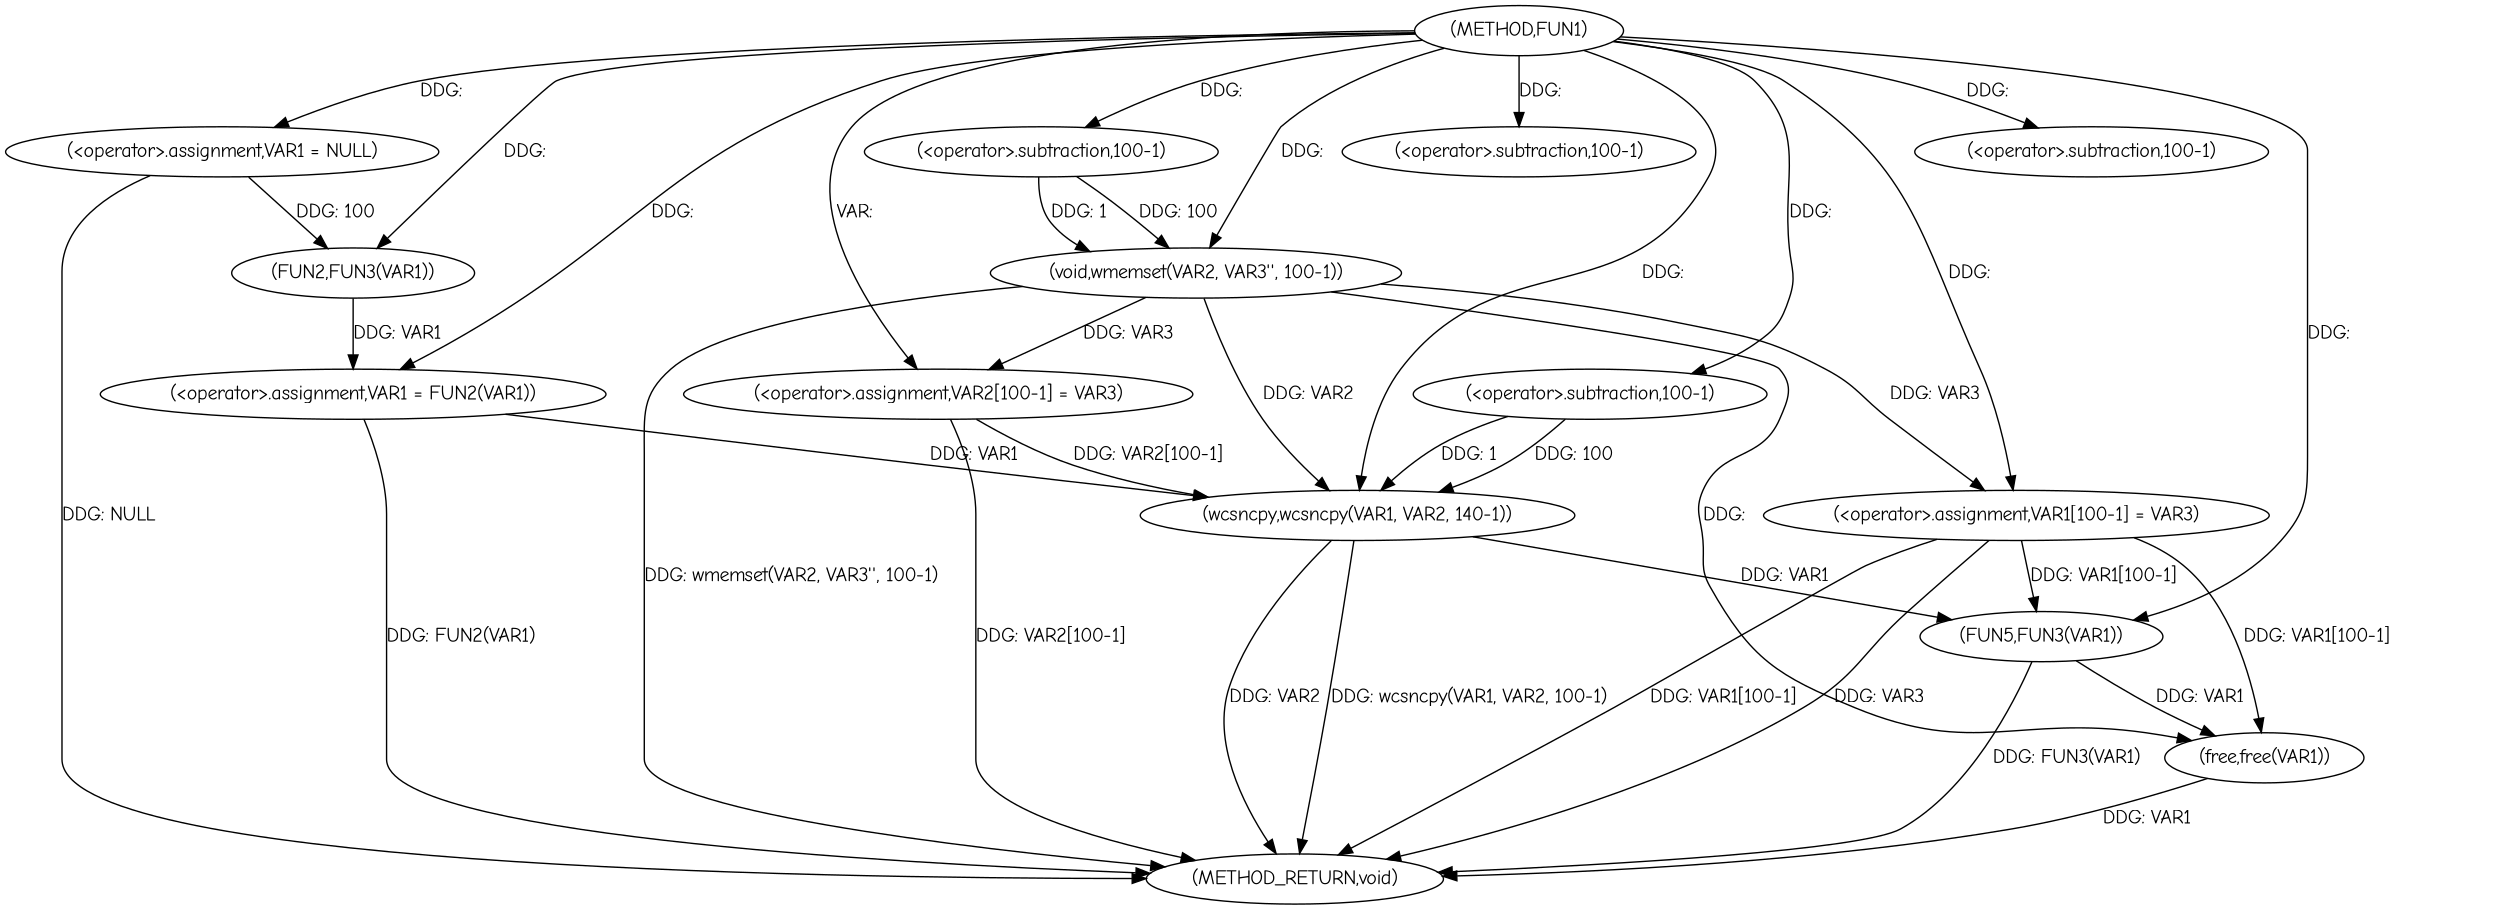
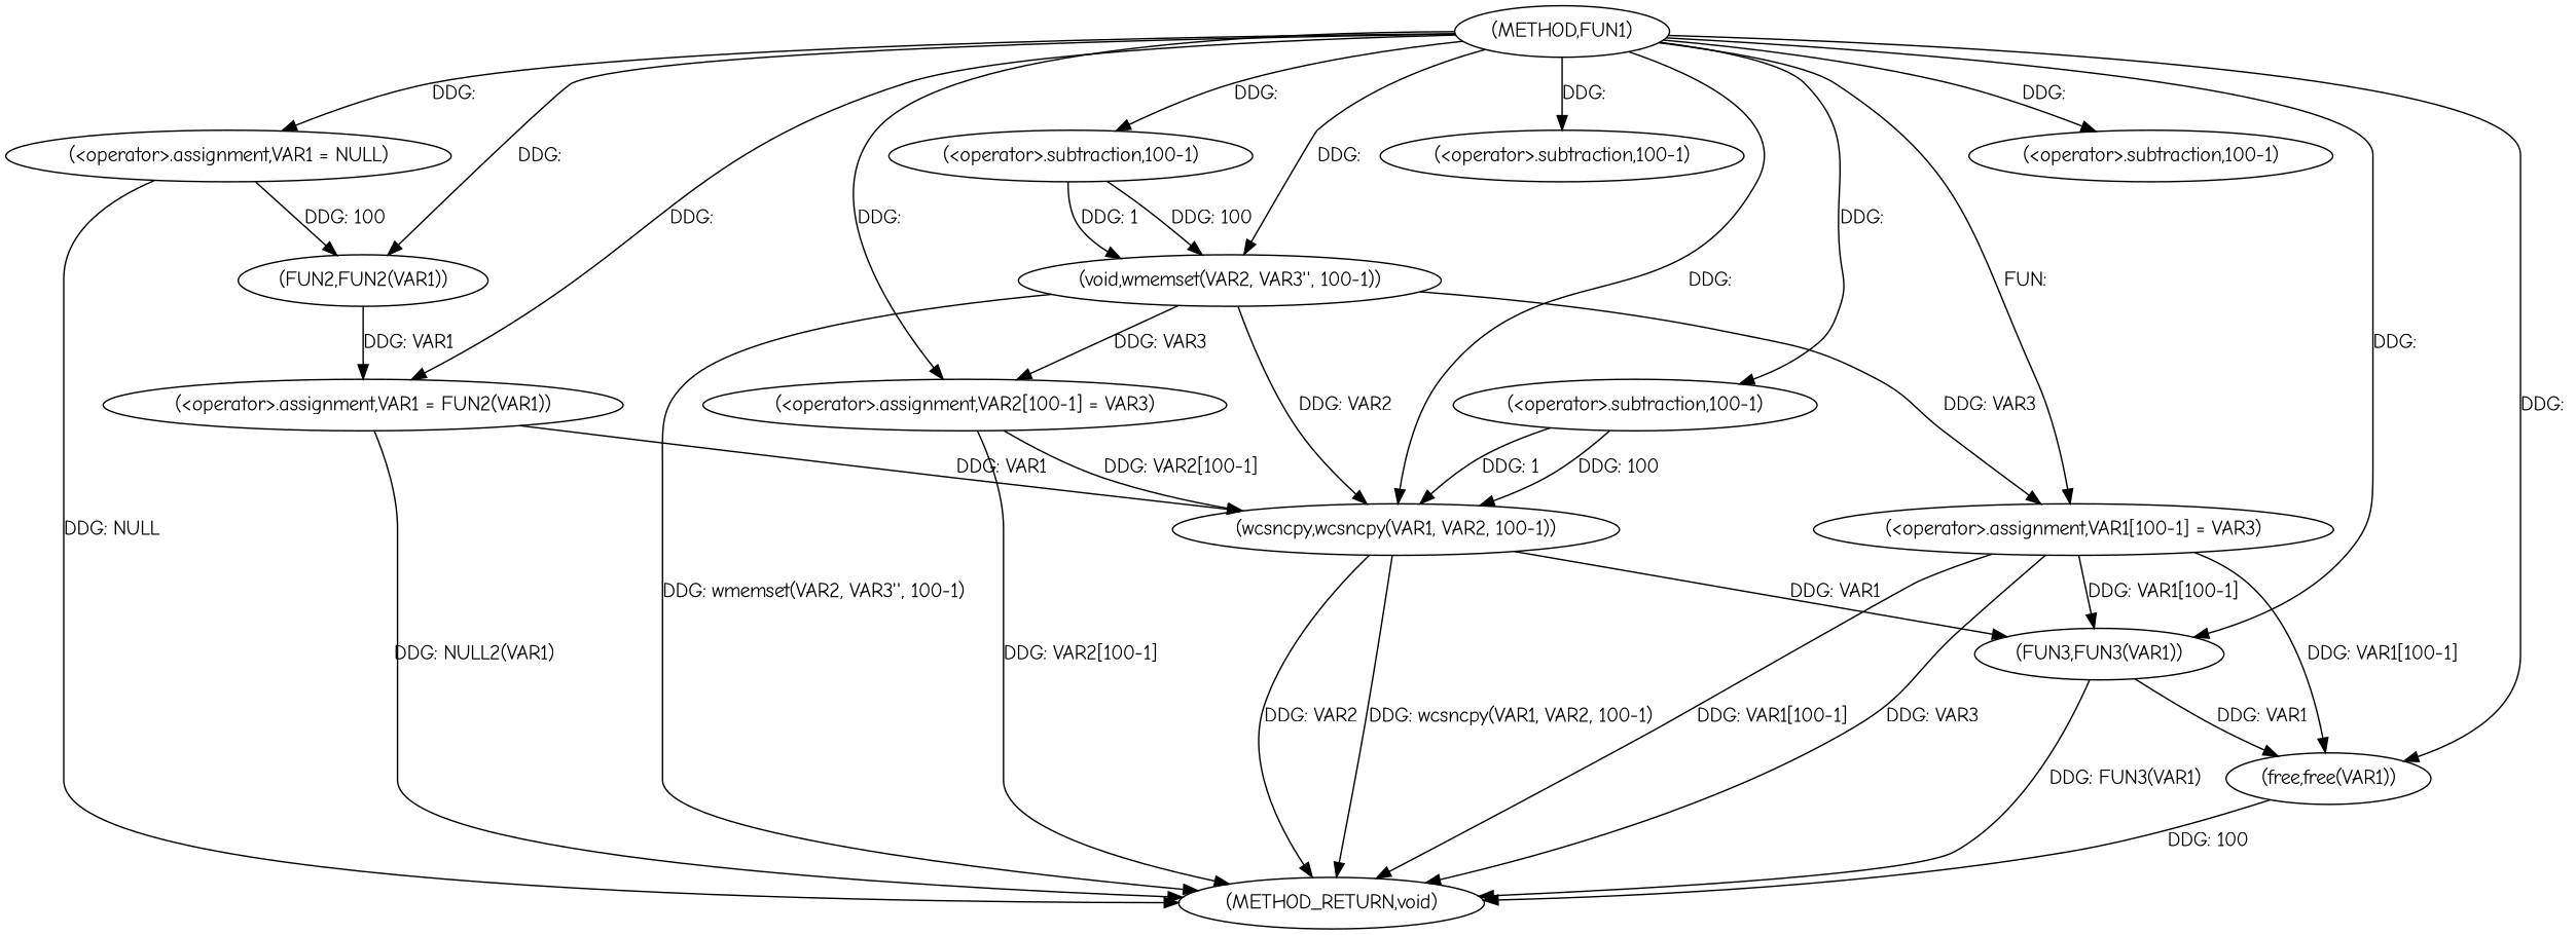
  digraph {
    fontname="Comic Neue"
    node [fontname="Comic Neue"]
    edge [fontname="Comic Neue"]
    n1 [label="(METHOD,FUN1)"]
    n2 [label="(<operator>.assignment,VAR1 = NULL)"]
    n3 [label="(<operator>.assignment,VAR1 = FUN2(VAR1))"]
-   n4 [label="(FUN2,FUN3(VAR1))"]
+   n4 [label="(FUN2,FUN2(VAR1))"]
    n5 [label="(void,wmemset(VAR2, VAR3'', 100-1))"]
    n6 [label="(<operator>.subtraction,100-1)"]
    n7 [label="(<operator>.assignment,VAR2[100-1] = VAR3)"]
    n8 [label="(<operator>.subtraction,100-1)"]
-   n9 [label="(wcsncpy,wcsncpy(VAR1, VAR2, 140-1))"]
+   n9 [label="(wcsncpy,wcsncpy(VAR1, VAR2, 100-1))"]
    n10 [label="(<operator>.subtraction,100-1)"]
    n11 [label="(<operator>.assignment,VAR1[100-1] = VAR3)"]
    n12 [label="(<operator>.subtraction,100-1)"]
-   n13 [label="(FUN5,FUN3(VAR1))"]
+   n13 [label="(FUN3,FUN3(VAR1))"]
    n14 [label="(free,free(VAR1))"]
    n15 [label="(METHOD_RETURN,void)"]
    n1 -> n2 [label="DDG: "]
    n1 -> n3 [label="DDG: "]
    n1 -> n4 [label="DDG: "]
    n1 -> n5 [label="DDG: "]
    n1 -> n6 [label="DDG: "]
-   n1 -> n7 [label="VAR: "]
+   n1 -> n7 [label="DDG: "]
    n1 -> n8 [label="DDG: "]
    n1 -> n9 [label="DDG: "]
    n1 -> n10 [label="DDG: "]
-   n1 -> n11 [label="DDG: "]
+   n1 -> n11 [label="FUN: "]
    n1 -> n12 [label="DDG: "]
    n1 -> n13 [label="DDG: "]
-   n5 -> n14 [label="DDG: "]
+   n1 -> n14 [label="DDG: "]
    n2 -> n4 [label="DDG: 100"]
    n2 -> n15 [label="DDG: NULL"]
    n3 -> n9 [label="DDG: VAR1"]
-   n3 -> n15 [label="DDG: FUN2(VAR1)"]
+   n3 -> n15 [label="DDG: NULL2(VAR1)"]
    n4 -> n3 [label="DDG: VAR1"]
    n5 -> n7 [label="DDG: VAR3"]
    n5 -> n9 [label="DDG: VAR2"]
    n5 -> n11 [label="DDG: VAR3"]
    n5 -> n15 [label="DDG: wmemset(VAR2, VAR3'', 100-1)"]
    n6 -> n5 [label="DDG: 100"]
    n6 -> n5 [label="DDG: 1"]
    n7 -> n9 [label="DDG: VAR2[100-1]"]
    n7 -> n15 [label="DDG: VAR2[100-1]"]
    n9 -> n13 [label="DDG: VAR1"]
    n9 -> n15 [label="DDG: wcsncpy(VAR1, VAR2, 100-1)"]
    n9 -> n15 [label="DDG: VAR2"]
    n10 -> n9 [label="DDG: 100"]
    n10 -> n9 [label="DDG: 1"]
    n11 -> n13 [label="DDG: VAR1[100-1]"]
    n11 -> n14 [label="DDG: VAR1[100-1]"]
    n11 -> n15 [label="DDG: VAR1[100-1]"]
    n11 -> n15 [label="DDG: VAR3"]
    n13 -> n14 [label="DDG: VAR1"]
    n13 -> n15 [label="DDG: FUN3(VAR1)"]
-   n14 -> n15 [label="DDG: VAR1"]
+   n14 -> n15 [label="DDG: 100"]
  }
